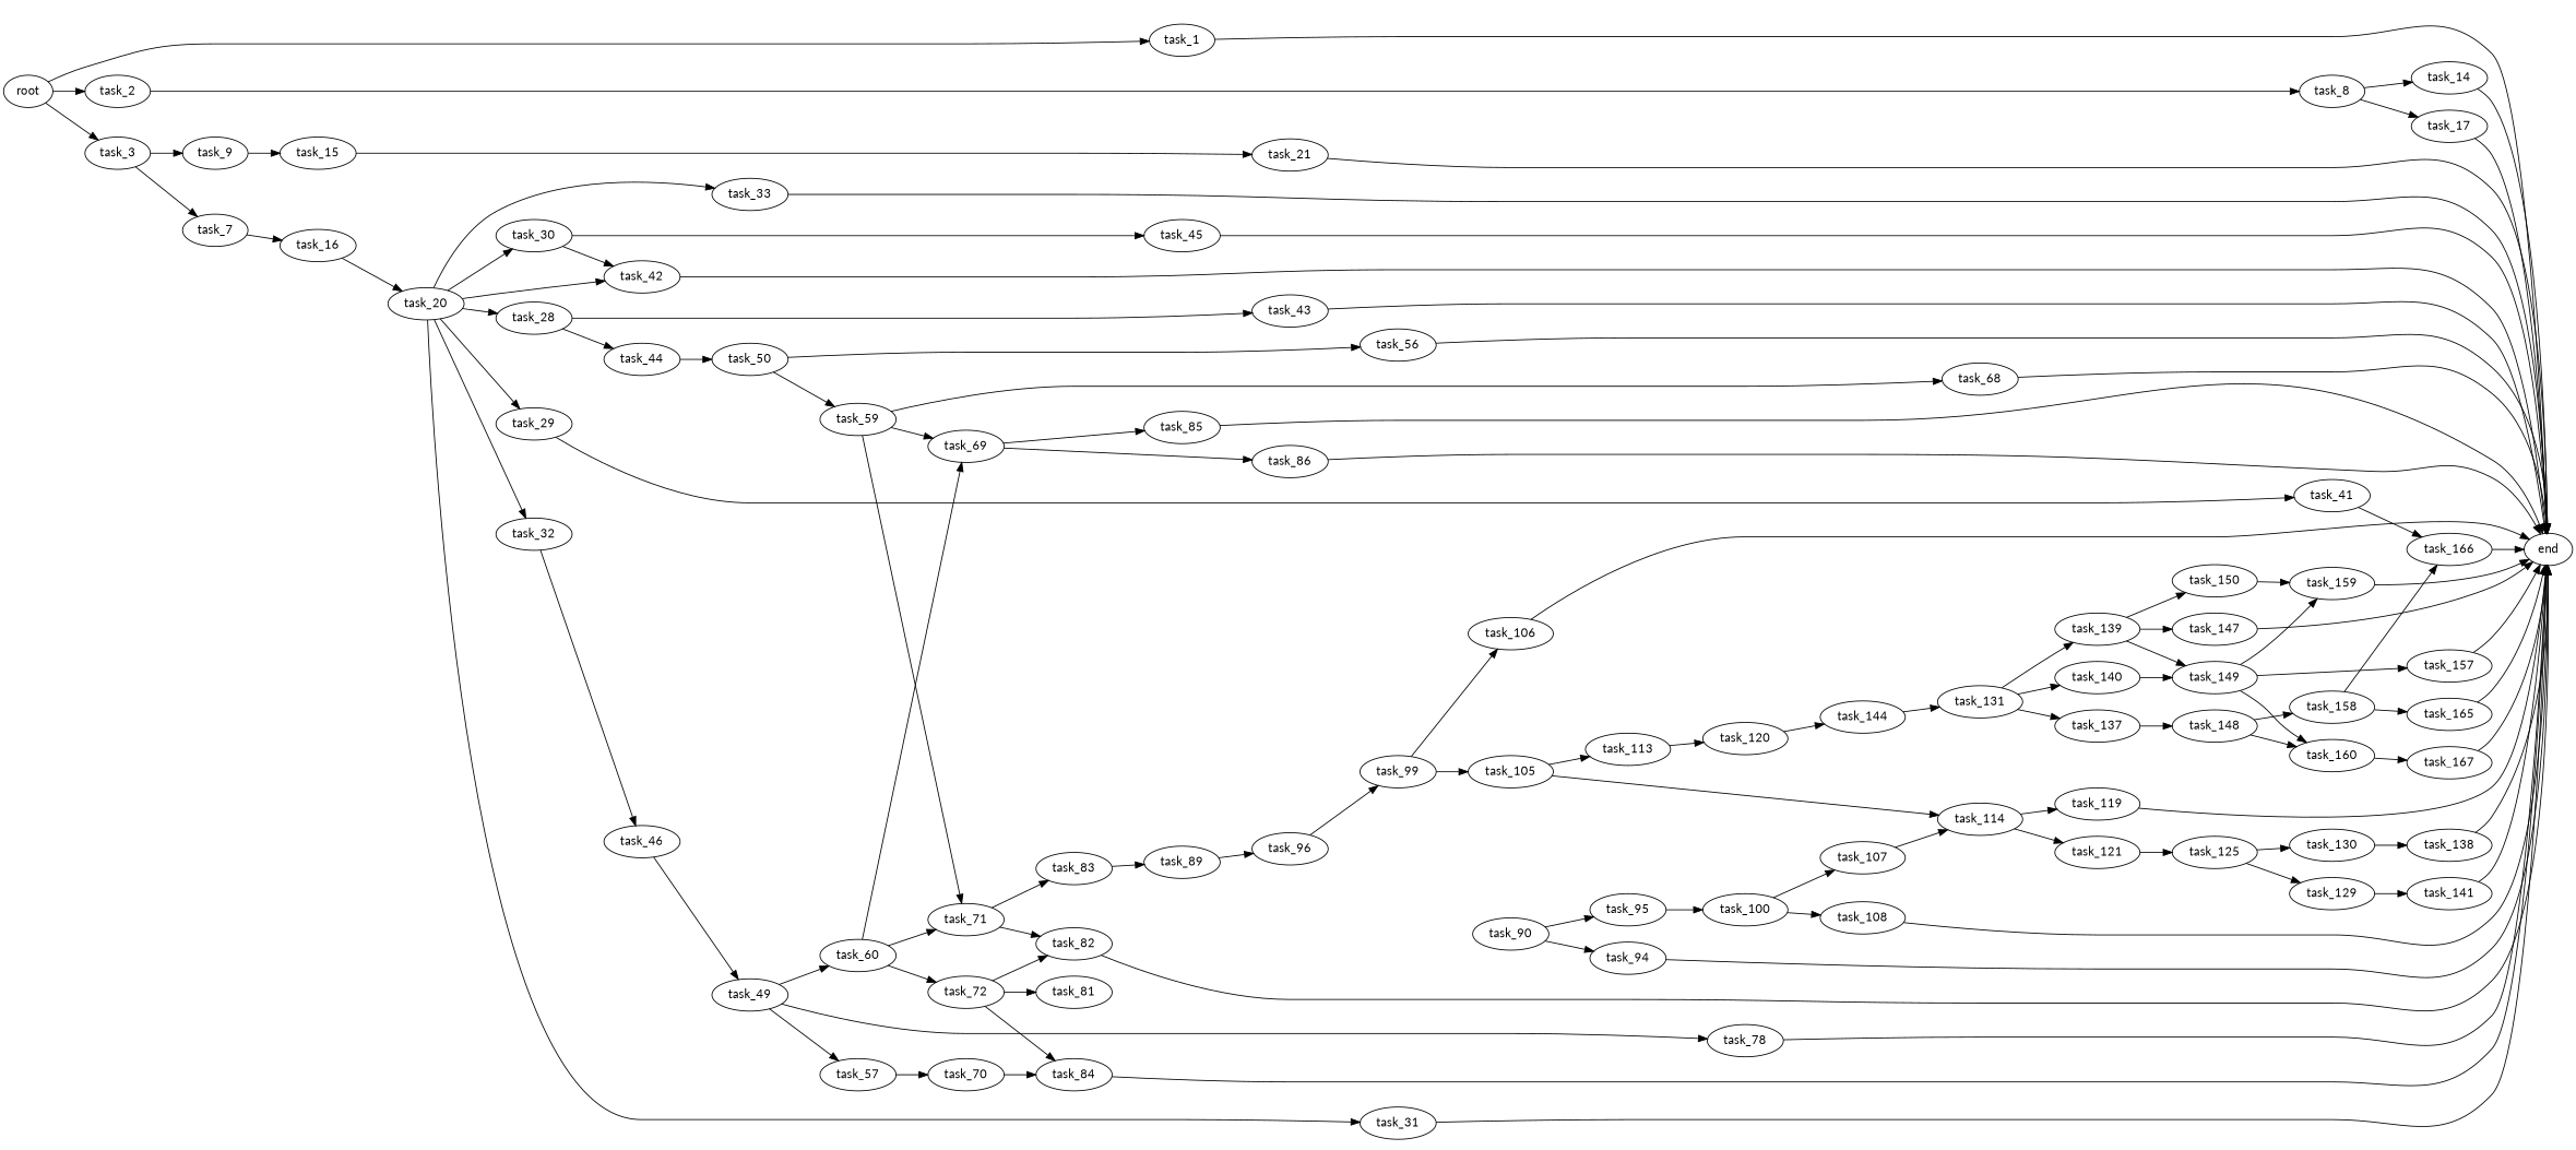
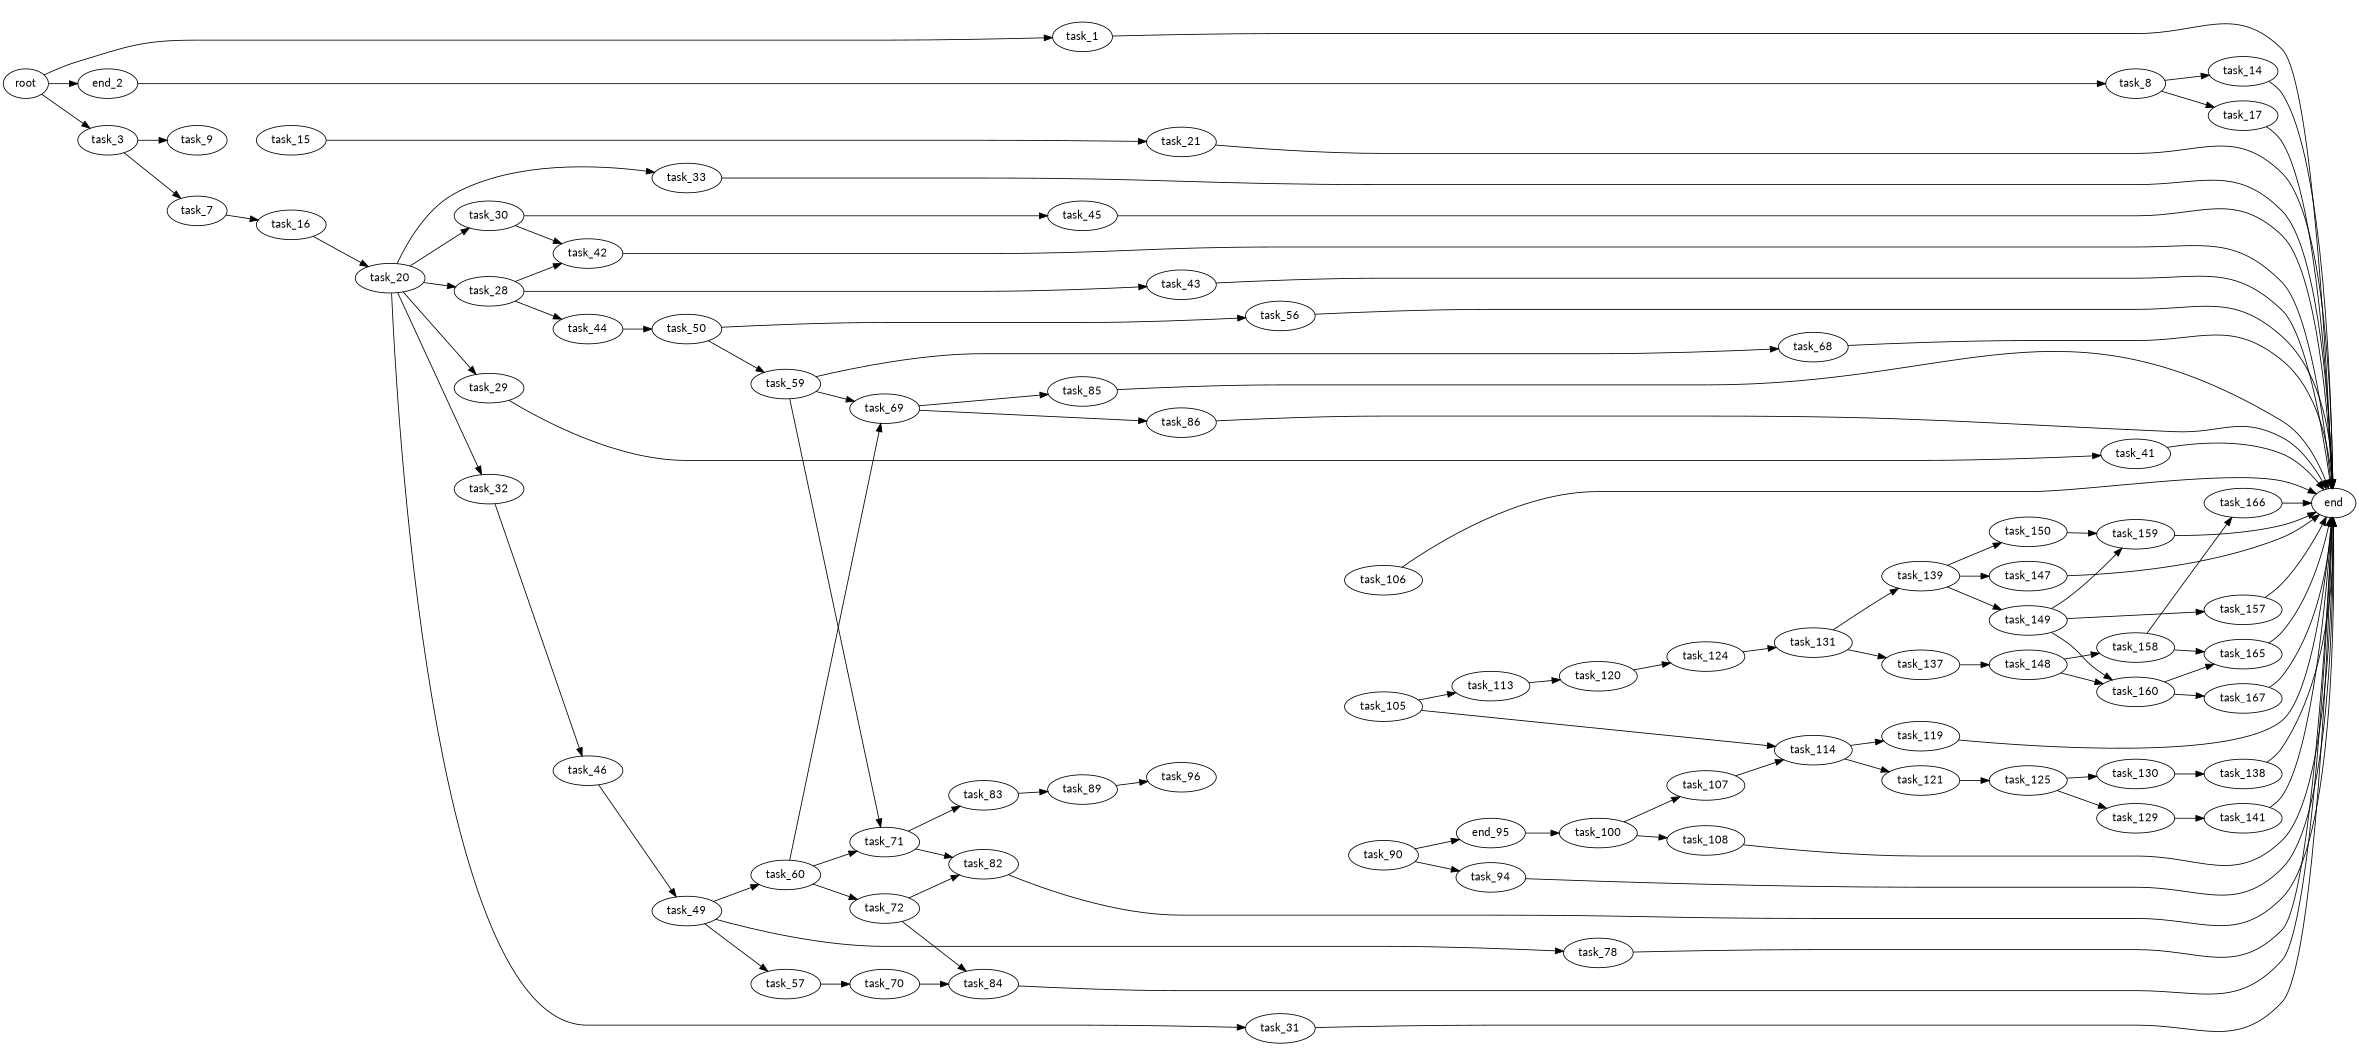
  digraph {
    fontname=Lato
    rankdir=LR
    node [fontname=Lato]
    edge [fontname=Lato]
    root
    task_1
-   task_2
+   task_2 [label=end_2]
    task_3
    end
    task_8
    task_7
    task_9
    task_14
    task_17
    task_16
    task_15
    task_20
    task_21
    task_28
    task_29
    task_30
    task_31
    task_32
    task_33
    task_42
    task_43
    task_44
    task_41
    task_45
    task_46
    task_50
    task_49
    task_56
    task_59
    task_57
    n32 [label=task_78]
    task_60
    task_69
    task_71
    task_68
    task_70
    task_72
    task_84
    task_85
    task_86
    task_82
    task_83
-   task_81
    task_89
    task_96
    task_90
    task_94
-   task_95
+   task_95 [label=end_95]
    task_100
-   task_99
    task_105
    task_106
    task_107
    task_108
    task_114
    task_113
    task_120
    task_119
    task_121
-   task_124 [label=task_144]
+   task_124
    task_125
    task_131
    task_129
    task_130
    task_137
    task_139
-   task_140
    task_141
    task_138
    task_148
    task_147
    task_149
    task_150
    task_158
    task_160
    task_157
    task_159
    task_165
    task_166
    task_167
    root -> task_1
    root -> task_2
    root -> task_3
    task_1 -> end
    task_2 -> task_8
    task_3 -> task_7
    task_3 -> task_9
    task_8 -> task_14
    task_8 -> task_17
    task_7 -> task_16
-   task_9 -> task_15
    task_14 -> end
    task_17 -> end
    task_16 -> task_20
    task_15 -> task_21
    task_20 -> task_28
    task_20 -> task_29
    task_20 -> task_30
    task_20 -> task_31
    task_20 -> task_32
    task_20 -> task_33
    task_21 -> end
-   task_20 -> task_42
+   task_28 -> task_42
    task_28 -> task_43
    task_28 -> task_44
    task_29 -> task_41
    task_30 -> task_42
    task_30 -> task_45
    task_31 -> end
    task_32 -> task_46
    task_33 -> end
    task_42 -> end
    task_43 -> end
    task_44 -> task_50
-   task_41 -> task_166
+   task_41 -> end
    task_45 -> end
    task_46 -> task_49
    task_50 -> task_56
    task_50 -> task_59
    task_49 -> task_57
    task_49 -> n32
    task_49 -> task_60
    task_56 -> end
    task_59 -> task_69
    task_59 -> task_71
    task_59 -> task_68
    task_57 -> task_70
    n32 -> end
    task_60 -> task_69
    task_60 -> task_71
    task_60 -> task_72
    task_69 -> task_85
    task_69 -> task_86
    task_71 -> task_82
    task_71 -> task_83
    task_68 -> end
    task_70 -> task_84
    task_72 -> task_84
    task_72 -> task_82
-   task_72 -> task_81
    task_84 -> end
    task_85 -> end
    task_86 -> end
    task_82 -> end
    task_83 -> task_89
    task_89 -> task_96
-   task_96 -> task_99
    task_90 -> task_94
    task_90 -> task_95
    task_94 -> end
    task_95 -> task_100
    task_100 -> task_107
    task_100 -> task_108
-   task_99 -> task_105
-   task_99 -> task_106
    task_105 -> task_114
    task_105 -> task_113
    task_106 -> end
    task_107 -> task_114
    task_108 -> end
    task_114 -> task_119
    task_114 -> task_121
    task_113 -> task_120
    task_120 -> task_124
    task_119 -> end
    task_121 -> task_125
    task_124 -> task_131
    task_125 -> task_129
    task_125 -> task_130
    task_131 -> task_137
    task_131 -> task_139
-   task_131 -> task_140
    task_129 -> task_141
    task_130 -> task_138
    task_137 -> task_148
    task_139 -> task_147
    task_139 -> task_149
    task_139 -> task_150
-   task_140 -> task_149
    task_141 -> end
    task_138 -> end
    task_148 -> task_158
    task_148 -> task_160
    task_147 -> end
    task_149 -> task_160
    task_149 -> task_157
    task_149 -> task_159
    task_150 -> task_159
    task_158 -> task_165
    task_158 -> task_166
+   task_160 -> task_165
    task_160 -> task_167
    task_157 -> end
    task_159 -> end
    task_165 -> end
    task_166 -> end
    task_167 -> end
  }
